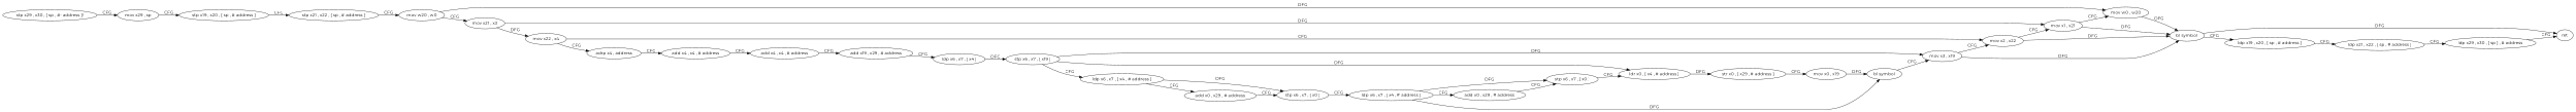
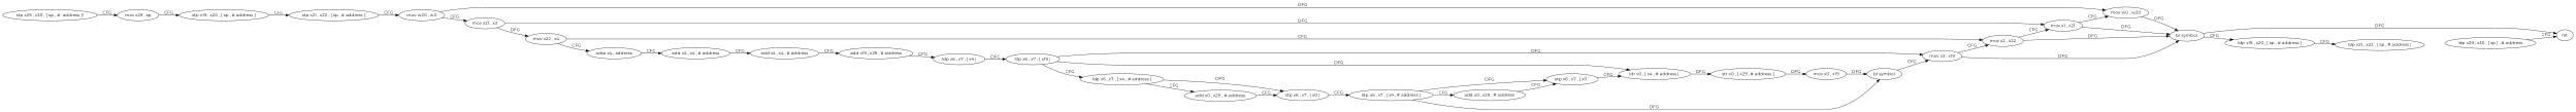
  digraph {
    fontname=Montserrat
    rankdir=LR
    node [fontname=Montserrat]
    edge [fontname=Montserrat]
    n1 [label="stp x29 , x30 , [ sp , #- address ]!"]
    n2 [label="mov x29 , sp"]
    n3 [label="stp x19 , x20 , [ sp , # address ]"]
    n4 [label="stp x21 , x22 , [ sp , # address ]"]
    n5 [label="mov w20 , w0"]
    n6 [label="mov x21 , x3"]
    n7 [label="mov w0 , w20"]
    n8 [label="mov x22 , x4"]
    n9 [label="mov x1 , x21"]
    n10 [label="bl symbol"]
    n11 [label="adrp x4 , address"]
    n12 [label="mov x2 , x22"]
    n13 [label="add x4 , x4 , # address"]
    n14 [label="add x4 , x4 , # address"]
    n15 [label="add x19 , x29 , # address"]
    n16 [label="ldp x6 , x7 , [ x4 ]"]
    n17 [label="stp x6 , x7 , [ x19 ]"]
    n18 [label="ldp x6 , x7 , [ x4 , # address ]"]
    n19 [label="mov x3 , x19"]
    n20 [label="ldr x0 , [ x4 , # address ]"]
    n21 [label="add x0 , x29 , # address"]
    n22 [label="stp x6 , x7 , [ x0 ]"]
    n23 [label="mov x0 , x19"]
    n24 [label="bl symbol"]
    n25 [label="ldp x6 , x7 , [ x4 , # address ]"]
    n26 [label="add x0 , x29 , # address"]
    n27 [label="stp x6 , x7 , [ x0 ]"]
    n28 [label="str x0 , [ x29 , # address ]"]
    n29 [label="ldp x19 , x20 , [ sp , # address ]"]
    n30 [label=ret]
    n31 [label="ldp x21 , x22 , [ sp , # address ]"]
    n32 [label="ldp x29 , x30 , [ sp ] , # address"]
    n1 -> n2 [label=CFG]
    n2 -> n3 [label=CFG]
    n3 -> n4 [label=CFG]
    n4 -> n5 [label=CFG]
    n5 -> n6 [label=CFG]
    n5 -> n7 [label=DFG]
    n6 -> n8 [label=DFG]
    n6 -> n9 [label=DFG]
    n7 -> n10 [label=DFG]
    n8 -> n11 [label=CFG]
    n8 -> n12 [label=CFG]
    n9 -> n7 [label=CFG]
    n9 -> n10 [label=DFG]
    n10 -> n29 [label=CFG]
    n10 -> n30 [label=DFG]
    n11 -> n13 [label=CFG]
    n12 -> n9 [label=CFG]
    n12 -> n10 [label=DFG]
    n13 -> n14 [label=CFG]
    n14 -> n15 [label=CFG]
    n15 -> n16 [label=CFG]
    n16 -> n17 [label=DFG]
    n17 -> n18 [label=CFG]
    n17 -> n19 [label=DFG]
    n17 -> n20 [label=DFG]
    n18 -> n21 [label=CFG]
    n18 -> n22 [label=DFG]
    n19 -> n10 [label=DFG]
    n19 -> n12 [label=CFG]
    n20 -> n28 [label=DFG]
    n21 -> n22 [label=CFG]
    n22 -> n25 [label=CFG]
    n23 -> n24 [label=DFG]
    n24 -> n19 [label=CFG]
    n25 -> n24 [label=DFG]
    n25 -> n26 [label=CFG]
    n25 -> n27 [label=DFG]
    n26 -> n27 [label=CFG]
    n27 -> n20 [label=CFG]
-   n28 -> n23 [label=CFG]
+   n28 -> n23 [label=DFG]
    n29 -> n31 [label=CFG]
-   n31 -> n32 [label=CFG]
    n32 -> n30 [label=CFG]
  }
